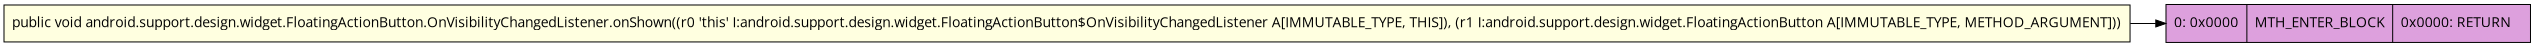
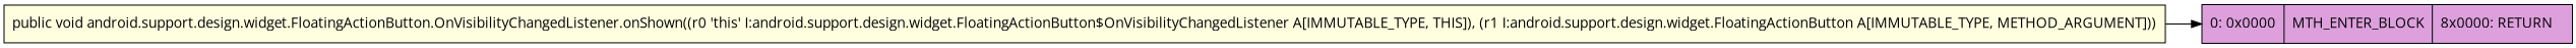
  digraph {
    rankdir=LR
    fontname="Open Sans"
    node [shape=record style=filled fontname="Open Sans"]
-   n1 [label="{0\:\ 0x0000|MTH_ENTER_BLOCK\l|0x0000: RETURN   \l}" fillcolor=plum]
+   n1 [label="{0\:\ 0x0000|MTH_ENTER_BLOCK\l|8x0000: RETURN   \l}" fillcolor=plum]
    n2 [label="{public void android.support.design.widget.FloatingActionButton.OnVisibilityChangedListener.onShown((r0 'this' I:android.support.design.widget.FloatingActionButton$OnVisibilityChangedListener A[IMMUTABLE_TYPE, THIS]), (r1 I:android.support.design.widget.FloatingActionButton A[IMMUTABLE_TYPE, METHOD_ARGUMENT])) }" fillcolor=lightyellow]
    n2 -> n1 [fontname="Open Sans"]
  }
